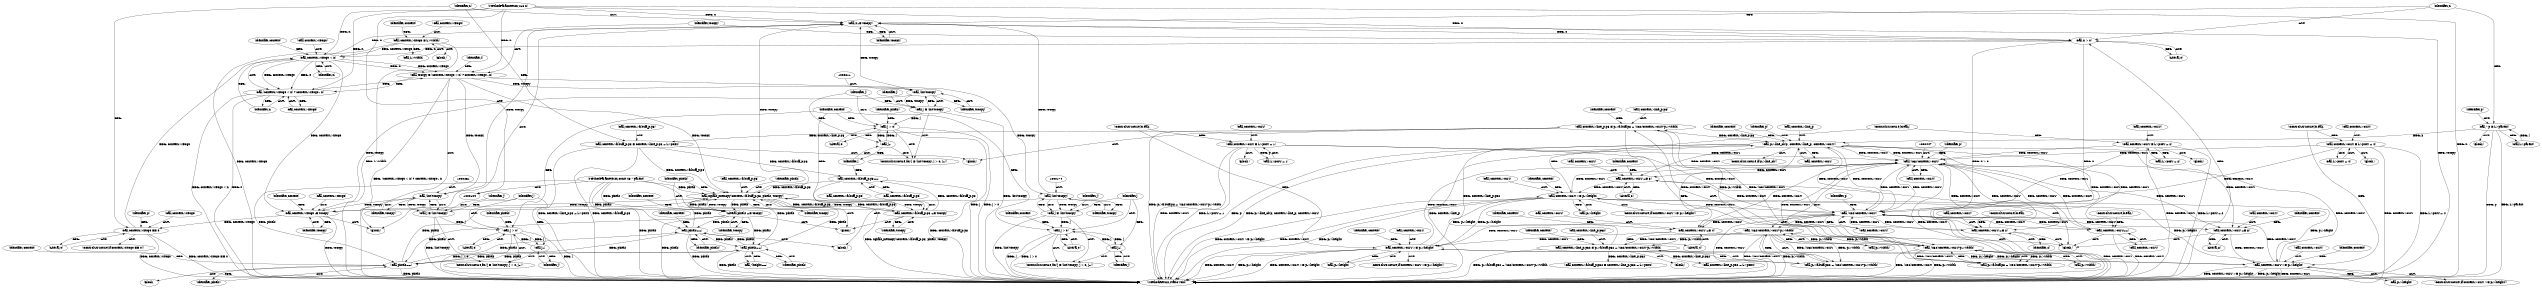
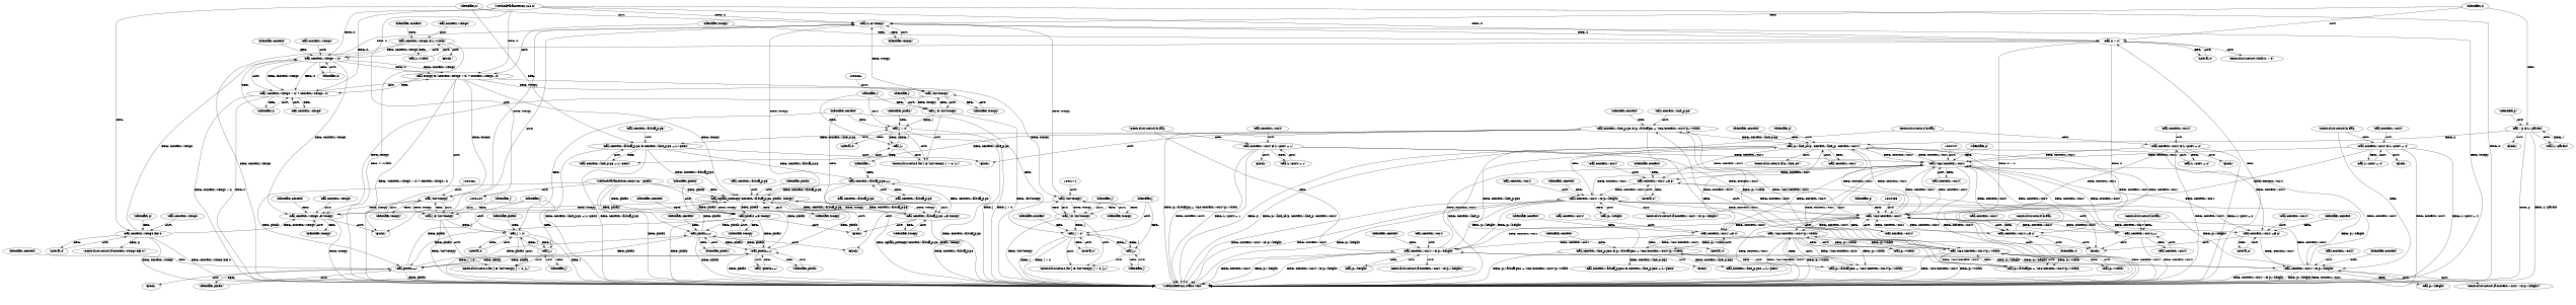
  digraph {
    fontname="DejaVu Serif"
    node [fontname="DejaVu Serif"]
    edge [fontname="DejaVu Serif"]
    n1 [label="(Call,n -= tocopy)"]
    n2 [label="(Call,n > 0)"]
    n3 [label="(Block,)"]
    n4 [label="(Identifier,tocopy)"]
    n5 [label="(MethodReturn,static void)"]
    n6 [label="(Call,context->Xtogo < n)"]
    n7 [label="(Literal,0)"]
+   n8 [label="(ControlStructure,while(n > 0))"]
    n9 [label="(Call,(int)tocopy)"]
    n10 [label="(Call,context->Xtogo -= tocopy)"]
    n11 [label="(Call,j = (int)tocopy)"]
    n12 [label="(Identifier,tocopy)"]
    n13 [label="(Call,context->Xtogo == 0)"]
    n14 [label="(Identifier,tocopy)"]
    n15 [label="(Call,j > 0)"]
    n16 [label="(ControlStructure,for(j = (int)tocopy; j > 0; j--))"]
    n17 [label="(Call,tocopy = (context->Xtogo < n) ? context->Xtogo : n)"]
    n18 [label="(Call,(int)tocopy)"]
    n19 [label="(Call,(int)tocopy)"]
    n20 [label="(Call,ngiflib_memcpy(context->frbuff_p.p8, pixels, tocopy))"]
    n21 [label="(Call,(context->Xtogo < n) ? context->Xtogo : n)"]
    n22 [label="(Call,j = (int)tocopy)"]
    n23 [label="(Identifier,tocopy)"]
    n24 [label="(Call,j = (int)tocopy)"]
    n25 [label="(Identifier,tocopy)"]
    n26 [label="(Call,context->frbuff_p.p8 += tocopy)"]
-   n27 [label="(Literal,pixels += tocopy)"]
+   n27 [label="(Call,pixels += tocopy)"]
    n28 [label="(Identifier,tocopy)"]
    n29 [label="(Block,)"]
    n30 [label="(Identifier,n)"]
    n31 [label="(Call,context->Xtogo)"]
    n32 [label="(Identifier,n)"]
    n33 [label="(Call,context->Xtogo = i->width)"]
    n34 [label="(Block,)"]
    n35 [label="(Call,i->width)"]
    n36 [label="(ControlStructure,if(context->Xtogo == 0))"]
    n37 [label="(Literal,0)"]
    n38 [label="(Call,j > 0)"]
    n39 [label="(ControlStructure,for(j = (int)tocopy; j > 0; j--))"]
    n40 [label="(Call,j > 0)"]
    n41 [label="(ControlStructure,for(j = (int)tocopy; j > 0; j--))"]
    n42 [label="(Call,context->frbuff_p.p8++)"]
    n43 [label="(Identifier,tocopy)"]
    n44 [label="(Call,pixels++)"]
    n45 [label="(Call,pixels++)"]
    n46 [label="(Call,pixels++)"]
    n47 [label="(Identifier,tocopy)"]
    n48 [label="(Call,context->frbuff_p.p8 = context->line_p.p8 + i->posX)"]
    n49 [label="(Block,)"]
+   n50 [label="(Call,context->line_p.p8 + i->posX)"]
    n51 [label="(Call,context->frbuff_p.p8)"]
    n52 [label="(Block,)"]
    n53 [label="(Call,context->line_p.p8 = p->frbuff.p8 + (u32)context->curY*p->width)"]
    n54 [label="(Call,p->line_cb(p, context->line_p, context->curY))"]
    n55 [label="(Call,p->frbuff.p8 + (u32)context->curY*p->width)"]
    n56 [label="(Call,(u32)context->curY)"]
    n57 [label="(Call,context->curY += 8)"]
    n58 [label="(Call,(u32)context->curY)"]
    n59 [label="(Call,context->curY += 4)"]
    n60 [label="(Call,context->curY += 8)"]
    n61 [label="(Call,context->curY++)"]
    n62 [label="(Call,context->curY += 2)"]
    n63 [label="(Call,context->curY)"]
    n64 [label="(ControlStructure,if(p->line_cb))"]
    n65 [label="(Call,(u32)context->curY*p->width)"]
    n66 [label="(Call,(u32)context->curY*p->width)"]
    n67 [label="(Call,p->width)"]
    n68 [label="(Call,context->line_p.p32 = p->frbuff.p32 + (u32)context->curY*p->width)"]
    n69 [label="(Call,p->frbuff.p32 + (u32)context->curY*p->width)"]
    n70 [label="(Call,p->width)"]
    n71 [label="(Call,context->curY)"]
    n72 [label="(Call,context->curY >= p->height)"]
    n73 [label="(Block,)"]
    n74 [label="(Literal,8)"]
    n75 [label="(Call,context->curY)"]
    n76 [label="(Call,context->curY >= p->height)"]
    n77 [label="(Literal,4)"]
    n78 [label="(Call,context->curY >= p->height)"]
    n79 [label="(Literal,8)"]
    n80 [label="(Call,context->curY)"]
    n81 [label="(Identifier,2)"]
    n82 [label="(Call,p->height)"]
    n83 [label="(ControlStructure,if(context->curY >= p->height))"]
    n84 [label="(Call,p->height)"]
    n85 [label="(ControlStructure,if(context->curY >= p->height))"]
    n86 [label="(Call,p->height)"]
    n87 [label="(ControlStructure,if(context->curY >= p->height))"]
    n88 [label="(Call,* p = i->parent)"]
    n89 [label="(Block,)"]
    n90 [label="(Call,i->parent)"]
    n91 [label="(Call,context->line_p.p32 + i->posX)"]
    n92 [label="(Call,context->frbuff_p.p32 = context->line_p.p32 + i->posX)"]
    n93 [label="(Block,)"]
    n94 [label="(Call,context->curY = i->posY + 1)"]
    n95 [label="(Call,i->posY + 1)"]
    n96 [label="(Block,)"]
    n97 [label="(Call,context->curY = i->posY + 4)"]
    n98 [label="(Block,)"]
    n99 [label="(Call,i->posY + 4)"]
    n100 [label="(Call,context->curY = i->posY + 2)"]
    n101 [label="(Call,i->posY + 2)"]
    n102 [label="(Block,)"]
    n103 [label="(Identifier,pixels)"]
-   n104 [label="(Call,*height++)"]
+   n104 [label="(Call,*pixels++)"]
    n105 [label="(Identifier,pixels)"]
    n106 [label="(Block,)"]
    n107 [label="(Identifier,pixels)"]
-   n108 [label="(MethodParameterIn,const u8 * parent)"]
+   n108 [label="(MethodParameterIn,const u8 * pixels)"]
    1000104
    n110 [label="(MethodParameterIn,u16 n)"]
    n111 [label="(Call,j--)"]
    n112 [label="(Literal,0)"]
    n113 [label="(Identifier,j)"]
    n114 [label="(Call,j--)"]
    n115 [label="(Literal,0)"]
    n116 [label="(Identifier,j)"]
    n117 [label="(Call,j--)"]
    n118 [label="(Literal,0)"]
    n119 [label="(Identifier,j)"]
    n120 [label="(Call,context->frbuff_p.p8)"]
    n121 [label="(Identifier,n)"]
    n122 [label="(Identifier,p)"]
    n123 [label="(Call,context->frbuff_p.p8)"]
    n124 [label="(Identifier,n)"]
    n125 [label="(Identifier,context)"]
    n126 [label="(Identifier,j)"]
    n127 [label="(Identifier,j)"]
-   n128 [label="(Call,context->line_p)"]
    n129 [label="(Identifier,context)"]
    n130 [label="(Identifier,j)"]
    n131 [label="(Call,context->curY)"]
    n132 [label="(Identifier,context)"]
    n133 [label="(Call,context->curY)"]
    n134 [label="(Identifier,context)"]
    n135 [label="(Identifier,context)"]
    n136 [label="(ControlStructure,break;)"]
    n137 [label="(Identifier,j)"]
    n138 [label="(Call,context->curY)"]
    n139 [label="(ControlStructure,break;)"]
    n140 [label="(Identifier,pixels)"]
    n141 [label="(Call,context->curY)"]
    n142 [label="(Identifier,context)"]
    n143 [label="(ControlStructure,break;)"]
    n144 [label="(Identifier,context)"]
    n145 [label="(Identifier,context)"]
    n146 [label="(Call,context->curY)"]
    n147 [label="(Call,context->curY)"]
    n148 [label="(Call,context->curY)"]
    n149 [label="(Identifier,p)"]
    n150 [label="(Identifier,context)"]
    n151 [label="(Call,context->line_p.p8)"]
    n152 [label="(Call,context->Xtogo)"]
    n153 [label="(Identifier,p)"]
    n154 [label="(Call,context->curY)"]
    n155 [label="(Identifier,j)"]
    n156 [label="(ControlStructure,break;)"]
    n157 [label="(ControlStructure,break;)"]
    n158 [label="(Identifier,p)"]
    n159 [label="(Identifier,context)"]
    n160 [label="(Identifier,context)"]
    n161 [label="(Identifier,context)"]
    n162 [label="(Identifier,context)"]
-   n163 [label="(Call,context->line_p.p32)"]
    n164 [label="(Identifier,p)"]
    n165 [label="(Identifier,tocopy)"]
    n166 [label="(Identifier,pixels)"]
    n167 [label="(Identifier,context)"]
    n168 [label="(Identifier,context)"]
    n169 [label="(Identifier,j)"]
    n170 [label="(Identifier,pixels)"]
    n171 [label="(Call,context->Xtogo)"]
    n172 [label="(Call,context->curY)"]
    n173 [label="(Call,context->curY)"]
-   n174 [label="(Identifier,i)"]
    n175 [label="(Identifier,pixels)"]
    n176 [label="(Call,context->frbuff_p.p8)"]
    n177 [label="(Call,context->Xtogo)"]
    n178 [label="(Call,context->Xtogo)"]
    n179 [label="(Identifier,context)"]
    n180 [label="(Identifier,context)"]
    1000251
-   1000211
+   1000211 [label=1000281]
    1000174
    1000447
+   1000485
    n1 -> n2 [label="DDG: n"]
    n1 -> n3 [label="AST: "]
    n1 -> n4 [label="CFG: "]
    n1 -> n5 [label="DDG: tocopy"]
    n2 -> n5 [label="DDG: n > 0"]
    n2 -> n5 [label="DDG: n"]
-   n2 -> n6 [label="DDG: n"]
+   n2 -> n6 [label="AST: "]
    n2 -> n7 [label="CFG: "]
+   n2 -> n8 [label="AST: "]
    n4 -> n1 [label="AST: "]
    n5 -> n2 [label="CFG: "]
    n6 -> n1 [label="DDG: n"]
    n6 -> n10 [label="DDG: context->Xtogo"]
    n6 -> n17 [label="DDG: context->Xtogo"]
    n6 -> n17 [label="DDG: n"]
    n6 -> n21 [label="AST: "]
    n6 -> n21 [label="DDG: context->Xtogo"]
    n6 -> n21 [label="DDG: n"]
    n6 -> n32 [label="CFG: "]
    n7 -> n2 [label="AST: "]
    n9 -> n1 [label="DDG: tocopy"]
    n9 -> n10 [label="DDG: tocopy"]
    n9 -> n11 [label="AST: "]
    n9 -> n11 [label="DDG: tocopy"]
    n9 -> n12 [label="CFG: "]
    n10 -> n3 [label="AST: "]
    n10 -> n5 [label="DDG: tocopy"]
-   n10 -> n13 [label="DDG: context->Xtogo"]
+   n13 -> n10 [label="DDG: context->Xtogo"]
    n10 -> n14 [label="CFG: "]
    n11 -> n5 [label="DDG: (int)tocopy"]
    n11 -> n9 [label="CFG: "]
    n11 -> n15 [label="DDG: j"]
    n11 -> n16 [label="AST: "]
    n12 -> n9 [label="AST: "]
    n13 -> n5 [label="DDG: context->Xtogo"]
    n13 -> n5 [label="DDG: context->Xtogo == 0"]
    n13 -> n6 [label="DDG: context->Xtogo"]
-   n13 -> n36 [label="AST: "]
+   n13 -> n36 [label="DDG: p"]
    n13 -> n37 [label="CFG: "]
    n14 -> n10 [label="AST: "]
    n15 -> n5 [label="DDG: j > 0"]
    n15 -> n5 [label="DDG: j"]
    n15 -> n16 [label="AST: "]
    n15 -> n117 [label="DDG: j"]
    n15 -> n118 [label="CFG: "]
    n17 -> n3 [label="AST: "]
    n17 -> n5 [label="DDG: (context->Xtogo < n) ? context->Xtogo : n"]
    n17 -> n9 [label="DDG: tocopy"]
    n17 -> n18 [label="DDG: tocopy"]
    n17 -> n19 [label="DDG: tocopy"]
    n17 -> n20 [label="DDG: tocopy"]
    n17 -> n21 [label="CFG: "]
    n18 -> n1 [label="DDG: tocopy"]
    n18 -> n10 [label="DDG: tocopy"]
    n18 -> n22 [label="AST: "]
    n18 -> n22 [label="DDG: tocopy"]
    n18 -> n23 [label="CFG: "]
    n19 -> n1 [label="DDG: tocopy"]
    n19 -> n10 [label="DDG: tocopy"]
    n19 -> n24 [label="AST: "]
    n19 -> n24 [label="DDG: tocopy"]
    n19 -> n25 [label="CFG: "]
    n20 -> n1 [label="DDG: tocopy"]
    n20 -> n5 [label="DDG: ngiflib_memcpy(context->frbuff_p.p8, pixels, tocopy)"]
    n20 -> n10 [label="DDG: tocopy"]
    n20 -> n26 [label="DDG: tocopy"]
    n20 -> n26 [label="DDG: context->frbuff_p.p8"]
    n20 -> n27 [label="DDG: tocopy"]
    n20 -> n27 [label="DDG: pixels"]
    n20 -> n28 [label="CFG: "]
    n20 -> n29 [label="AST: "]
    n21 -> n5 [label="DDG: context->Xtogo < n"]
    n21 -> n5 [label="DDG: n"]
-   n21 -> n17 [label="DDG: "]
+   n21 -> n17 [label="AST: "]
    n21 -> n30 [label="CFG: "]
    n21 -> n31 [label="CFG: "]
    n22 -> n5 [label="DDG: (int)tocopy"]
    n22 -> n18 [label="CFG: "]
    n22 -> n38 [label="DDG: j"]
    n22 -> n39 [label="AST: "]
    n23 -> n18 [label="AST: "]
    n24 -> n5 [label="DDG: (int)tocopy"]
    n24 -> n19 [label="CFG: "]
    n24 -> n40 [label="DDG: j"]
    n24 -> n41 [label="AST: "]
    n25 -> n19 [label="AST: "]
+   n26 -> n5 [label="DDG: context->frbuff_p.p8"]
    n26 -> n20 [label="DDG: context->frbuff_p.p8"]
    n26 -> n29 [label="AST: "]
    n26 -> n42 [label="DDG: context->frbuff_p.p8"]
    n26 -> n43 [label="CFG: "]
    n27 -> n5 [label="DDG: pixels"]
    n27 -> n20 [label="DDG: pixels"]
    n27 -> n29 [label="AST: "]
    n27 -> n44 [label="DDG: pixels"]
    n27 -> n45 [label="DDG: pixels"]
    n27 -> n46 [label="DDG: pixels"]
    n27 -> n47 [label="CFG: "]
    n28 -> n20 [label="AST: "]
    n30 -> n6 [label="CFG: "]
    n30 -> n21 [label="AST: "]
    n31 -> n21 [label="AST: "]
    n32 -> n6 [label="AST: "]
    n33 -> n5 [label="DDG: context->Xtogo"]
    n33 -> n5 [label="DDG: i->width"]
    n33 -> n6 [label="DDG: context->Xtogo"]
    n33 -> n34 [label="AST: "]
    n33 -> n35 [label="CFG: "]
    n35 -> n33 [label="AST: "]
    n37 -> n13 [label="AST: "]
    n38 -> n5 [label="DDG: j"]
    n38 -> n5 [label="DDG: j > 0"]
    n38 -> n39 [label="AST: "]
    n38 -> n114 [label="DDG: j"]
    n38 -> n115 [label="CFG: "]
    n40 -> n5 [label="DDG: j > 0"]
    n40 -> n5 [label="DDG: j"]
    n40 -> n41 [label="AST: "]
    n40 -> n111 [label="DDG: j"]
    n40 -> n112 [label="CFG: "]
    n42 -> n5 [label="DDG: context->frbuff_p.p8"]
    n42 -> n20 [label="DDG: context->frbuff_p.p8"]
    n42 -> n51 [label="CFG: "]
    n42 -> n52 [label="AST: "]
    n43 -> n26 [label="AST: "]
    n44 -> n5 [label="DDG: pixels"]
    n44 -> n20 [label="DDG: pixels"]
    n44 -> n45 [label="DDG: pixels"]
    n44 -> n46 [label="DDG: pixels"]
    n44 -> n52 [label="AST: "]
    n44 -> n103 [label="CFG: "]
    n45 -> n5 [label="DDG: pixels"]
    n45 -> n20 [label="DDG: pixels"]
    n45 -> n44 [label="DDG: pixels"]
    n45 -> n46 [label="DDG: pixels"]
    n45 -> n104 [label="AST: "]
    n45 -> n105 [label="CFG: "]
    n46 -> n5 [label="DDG: pixels"]
    n46 -> n20 [label="DDG: pixels"]
    n46 -> n44 [label="DDG: pixels"]
    n46 -> n45 [label="DDG: pixels"]
    n46 -> n106 [label="AST: "]
    n46 -> n107 [label="CFG: "]
    n47 -> n27 [label="AST: "]
    n48 -> n5 [label="DDG: context->frbuff_p.p8"]
    n48 -> n5 [label="DDG: context->line_p.p8 + i->posX"]
    n48 -> n20 [label="DDG: context->frbuff_p.p8"]
    n48 -> n42 [label="DDG: context->frbuff_p.p8"]
    n48 -> n49 [label="AST: "]
+   n48 -> n50 [label="CFG: "]
+   n50 -> n48 [label="AST: "]
    n51 -> n42 [label="AST: "]
    n53 -> n5 [label="DDG: p->frbuff.p8 + (u32)context->curY*p->width"]
    n53 -> n48 [label="DDG: context->line_p.p8"]
    n53 -> n49 [label="AST: "]
+   n53 -> n50 [label="DDG: context->line_p.p8"]
    n53 -> n54 [label="DDG: context->line_p.p8"]
    n53 -> n55 [label="CFG: "]
    n54 -> n5 [label="DDG: p"]
    n54 -> n5 [label="DDG: p->line_cb(p, context->line_p, context->curY)"]
    n54 -> n5 [label="DDG: context->line_p"]
    n54 -> n56 [label="DDG: context->curY"]
    n54 -> n57 [label="DDG: context->curY"]
    n54 -> n58 [label="DDG: context->curY"]
    n54 -> n59 [label="DDG: context->curY"]
    n54 -> n60 [label="DDG: context->curY"]
    n54 -> n61 [label="DDG: context->curY"]
    n54 -> n62 [label="DDG: context->curY"]
    n54 -> n63 [label="CFG: "]
    n54 -> n64 [label="AST: "]
    n55 -> n53 [label="AST: "]
    n55 -> n65 [label="CFG: "]
    n56 -> n5 [label="DDG: context->curY"]
    n56 -> n54 [label="DDG: context->curY"]
    n56 -> n57 [label="DDG: context->curY"]
    n56 -> n58 [label="DDG: context->curY"]
    n56 -> n59 [label="DDG: context->curY"]
    n56 -> n60 [label="DDG: context->curY"]
    n56 -> n61 [label="DDG: context->curY"]
    n56 -> n62 [label="DDG: context->curY"]
    n56 -> n65 [label="AST: "]
    n56 -> n65 [label="DDG: context->curY"]
    n56 -> n71 [label="CFG: "]
    n57 -> n72 [label="DDG: context->curY"]
    n57 -> n73 [label="AST: "]
    n57 -> n74 [label="CFG: "]
    n58 -> n5 [label="DDG: context->curY"]
    n58 -> n54 [label="DDG: context->curY"]
    n58 -> n56 [label="DDG: context->curY"]
    n58 -> n57 [label="DDG: context->curY"]
    n58 -> n59 [label="DDG: context->curY"]
    n58 -> n60 [label="DDG: context->curY"]
    n58 -> n61 [label="DDG: context->curY"]
    n58 -> n62 [label="DDG: context->curY"]
    n58 -> n66 [label="AST: "]
    n58 -> n66 [label="DDG: context->curY"]
    n58 -> n75 [label="CFG: "]
    n59 -> n73 [label="AST: "]
    n59 -> n76 [label="DDG: context->curY"]
    n59 -> n77 [label="CFG: "]
    n60 -> n73 [label="AST: "]
    n60 -> n78 [label="DDG: context->curY"]
    n60 -> n79 [label="CFG: "]
    n61 -> n5 [label="DDG: context->curY"]
    n61 -> n56 [label="DDG: context->curY"]
    n61 -> n58 [label="DDG: context->curY"]
    n61 -> n73 [label="AST: "]
    n61 -> n80 [label="CFG: "]
    n62 -> n5 [label="DDG: context->curY"]
    n62 -> n56 [label="DDG: context->curY"]
    n62 -> n58 [label="DDG: context->curY"]
    n62 -> n73 [label="AST: "]
-   n62 -> n81 [label="CFG: "]
    n63 -> n54 [label="AST: "]
    n65 -> n5 [label="DDG: (u32)context->curY"]
    n65 -> n5 [label="DDG: p->width"]
    n65 -> n53 [label="DDG: (u32)context->curY"]
    n65 -> n53 [label="DDG: p->width"]
    n65 -> n55 [label="AST: "]
    n65 -> n55 [label="DDG: (u32)context->curY"]
    n65 -> n55 [label="DDG: p->width"]
    n65 -> n66 [label="DDG: p->width"]
    n65 -> n67 [label="CFG: "]
    n66 -> n5 [label="DDG: p->width"]
    n66 -> n5 [label="DDG: (u32)context->curY"]
    n66 -> n65 [label="DDG: p->width"]
    n66 -> n68 [label="DDG: (u32)context->curY"]
    n66 -> n68 [label="DDG: p->width"]
    n66 -> n69 [label="AST: "]
    n66 -> n69 [label="DDG: (u32)context->curY"]
    n66 -> n69 [label="DDG: p->width"]
    n66 -> n70 [label="CFG: "]
    n67 -> n65 [label="AST: "]
    n68 -> n5 [label="DDG: p->frbuff.p32 + (u32)context->curY*p->width"]
    n68 -> n54 [label="DDG: context->line_p.p32"]
    n68 -> n69 [label="CFG: "]
    n68 -> n91 [label="DDG: context->line_p.p32"]
    n68 -> n92 [label="DDG: context->line_p.p32"]
    n68 -> n93 [label="AST: "]
    n69 -> n66 [label="CFG: "]
    n69 -> n68 [label="AST: "]
    n70 -> n66 [label="AST: "]
    n71 -> n56 [label="AST: "]
    n72 -> n5 [label="DDG: context->curY"]
    n72 -> n5 [label="DDG: context->curY >= p->height"]
    n72 -> n5 [label="DDG: p->height"]
    n72 -> n56 [label="DDG: context->curY"]
    n72 -> n58 [label="DDG: context->curY"]
    n72 -> n76 [label="DDG: p->height"]
    n72 -> n78 [label="DDG: p->height"]
    n72 -> n82 [label="CFG: "]
    n72 -> n83 [label="AST: "]
    n74 -> n57 [label="AST: "]
    n75 -> n58 [label="AST: "]
    n76 -> n5 [label="DDG: context->curY >= p->height"]
    n76 -> n5 [label="DDG: context->curY"]
    n76 -> n5 [label="DDG: p->height"]
    n76 -> n56 [label="DDG: context->curY"]
    n76 -> n58 [label="DDG: context->curY"]
    n76 -> n72 [label="DDG: p->height"]
    n76 -> n78 [label="DDG: p->height"]
    n76 -> n84 [label="CFG: "]
    n76 -> n85 [label="AST: "]
    n77 -> n59 [label="AST: "]
    n78 -> n5 [label="DDG: context->curY >= p->height"]
    n78 -> n5 [label="DDG: p->height"]
    n78 -> n5 [label="DDG: context->curY"]
    n78 -> n56 [label="DDG: context->curY"]
    n78 -> n58 [label="DDG: context->curY"]
    n78 -> n72 [label="DDG: p->height"]
    n78 -> n76 [label="DDG: p->height"]
    n78 -> n86 [label="CFG: "]
    n78 -> n87 [label="AST: "]
    n79 -> n60 [label="AST: "]
    n80 -> n61 [label="AST: "]
    n81 -> n62 [label="AST: "]
    n82 -> n72 [label="AST: "]
    n84 -> n76 [label="AST: "]
    n86 -> n78 [label="AST: "]
    n88 -> n5 [label="DDG: i->parent"]
    n88 -> n5 [label="DDG: p"]
    n88 -> n54 [label="DDG: p"]
    n88 -> n89 [label="AST: "]
    n88 -> n90 [label="CFG: "]
    n90 -> n88 [label="DDG: j"]
    n94 -> n5 [label="DDG: i->posY + 1"]
    n94 -> n5 [label="DDG: context->curY"]
    n94 -> n56 [label="DDG: context->curY"]
    n94 -> n58 [label="DDG: context->curY"]
-   n94 -> n95 [label="DDG: p"]
+   n94 -> n95 [label="CFG: "]
    n94 -> n96 [label="AST: "]
    n95 -> n94 [label="AST: "]
    n97 -> n5 [label="DDG: context->curY"]
    n97 -> n5 [label="DDG: i->posY + 4"]
    n97 -> n56 [label="DDG: context->curY"]
    n97 -> n58 [label="DDG: context->curY"]
    n97 -> n98 [label="AST: "]
-   n97 -> n99 [label="AST: "]
+   n97 -> n99 [label="CFG: "]
    n99 -> n97 [label="AST: "]
    n100 -> n5 [label="DDG: i->posY + 2"]
    n100 -> n5 [label="DDG: context->curY"]
    n100 -> n56 [label="DDG: context->curY"]
    n100 -> n58 [label="DDG: context->curY"]
-   n100 -> n101 [label="CFG: "]
+   n100 -> n101 [label="DDG: "]
    n100 -> n102 [label="AST: "]
-   n101 -> n100 [label="CFG: "]
+   n101 -> n100 [label="AST: "]
    n103 -> n44 [label="AST: "]
    n104 -> n45 [label="CFG: "]
    n105 -> n45 [label="AST: "]
    n107 -> n46 [label="AST: "]
    n108 -> n5 [label="DDG: pixels"]
    n108 -> n20 [label="DDG: pixels"]
    n108 -> n27 [label="DDG: pixels"]
    n108 -> n44 [label="DDG: pixels"]
    n108 -> n45 [label="DDG: pixels"]
    n108 -> n46 [label="DDG: pixels"]
    n108 -> 1000104 [label="AST: "]
    n110 -> n1 [label="DDG: n"]
    n110 -> n2 [label="DDG: n"]
    n110 -> n5 [label="DDG: n"]
    n110 -> n6 [label="DDG: n"]
    n110 -> n17 [label="DDG: n"]
    n110 -> n21 [label="DDG: n"]
    n110 -> 1000104 [label="AST: "]
    n111 -> n40 [label="DDG: j"]
    n111 -> n41 [label="AST: "]
    n111 -> n113 [label="CFG: "]
    n112 -> n40 [label="AST: "]
    n113 -> n111 [label="AST: "]
    n114 -> n38 [label="DDG: j"]
    n114 -> n39 [label="AST: "]
    n114 -> n116 [label="CFG: "]
    n115 -> n38 [label="AST: "]
    n116 -> n42 [label="CFG: "]
    n116 -> n114 [label="AST: "]
    n117 -> n15 [label="DDG: j"]
    n117 -> n16 [label="AST: "]
    n117 -> n119 [label="CFG: "]
    n118 -> n15 [label="AST: "]
    n119 -> n117 [label="AST: "]
    n120 -> n20 [label="AST: "]
    n121 -> n1 [label="AST: "]
    n121 -> n13 [label="CFG: "]
    n121 -> n48 [label="CFG: "]
    n122 -> n58 [label="CFG: "]
    n123 -> n26 [label="AST: "]
    n124 -> n1 [label="CFG: "]
    n124 -> n2 [label="AST: "]
    n124 -> n88 [label="CFG: "]
    n125 -> n76 [label="CFG: "]
    n126 -> n24 [label="CFG: "]
    n126 -> n40 [label="AST: "]
    n126 -> n111 [label="CFG: "]
    n127 -> n11 [label="CFG: "]
    n127 -> n15 [label="AST: "]
    n127 -> n117 [label="CFG: "]
-   n128 -> n54 [label="AST: "]
    n129 -> n57 [label="CFG: "]
    n130 -> n22 [label="AST: "]
    n131 -> n62 [label="AST: "]
    n132 -> n44 [label="CFG: "]
    n133 -> n59 [label="AST: "]
    n134 -> n40 [label="CFG: "]
    n135 -> n68 [label="CFG: "]
    n136 -> n76 [label="CFG: "]
    n136 -> n94 [label="CFG: "]
    n137 -> n22 [label="CFG: "]
    n137 -> n38 [label="AST: "]
    n137 -> n114 [label="CFG: "]
    n138 -> n94 [label="AST: "]
    n139 -> n61 [label="CFG: "]
    n140 -> n20 [label="AST: "]
    n141 -> n60 [label="AST: "]
    n142 -> n10 [label="CFG: "]
    n143 -> n78 [label="CFG: "]
    n143 -> n97 [label="CFG: "]
    n144 -> n6 [label="CFG: "]
    n145 -> n33 [label="CFG: "]
    n146 -> n97 [label="AST: "]
    n147 -> n76 [label="AST: "]
    n148 -> n78 [label="AST: "]
    n149 -> n13 [label="CFG: "]
    n150 -> n59 [label="CFG: "]
    n151 -> n53 [label="AST: "]
    n152 -> n6 [label="AST: "]
    n153 -> n56 [label="CFG: "]
    n154 -> n100 [label="AST: "]
    n155 -> n24 [label="AST: "]
    n156 -> n72 [label="CFG: "]
    n156 -> n100 [label="CFG: "]
    n157 -> n62 [label="CFG: "]
    n158 -> n54 [label="AST: "]
    n159 -> n72 [label="CFG: "]
    n160 -> n15 [label="CFG: "]
    n160 -> n26 [label="CFG: "]
    n160 -> n38 [label="CFG: "]
    n160 -> n40 [label="CFG: "]
    n161 -> n46 [label="CFG: "]
    n162 -> n78 [label="CFG: "]
-   n163 -> n68 [label="AST: "]
    n164 -> n88 [label="AST: "]
    n165 -> n2 [label="CFG: "]
    n165 -> n17 [label="AST: "]
    n166 -> n20 [label="CFG: "]
    n166 -> n27 [label="AST: "]
    n167 -> n53 [label="CFG: "]
    n168 -> n60 [label="CFG: "]
    n169 -> n11 [label="AST: "]
    n170 -> n38 [label="CFG: "]
    n171 -> n33 [label="AST: "]
    n172 -> n57 [label="AST: "]
    n173 -> n72 [label="AST: "]
-   n174 -> n17 [label="CFG: "]
    n175 -> n15 [label="CFG: "]
    n176 -> n48 [label="AST: "]
    n177 -> n13 [label="AST: "]
    n178 -> n10 [label="AST: "]
    n179 -> n27 [label="CFG: "]
    n180 -> n54 [label="CFG: "]
    1000251 -> n9 [label="AST: "]
    1000211 -> n18 [label="AST: "]
    1000174 -> n19 [label="AST: "]
    1000447 -> n56 [label="AST: "]
+   1000485 -> n58 [label="AST: "]
  }
